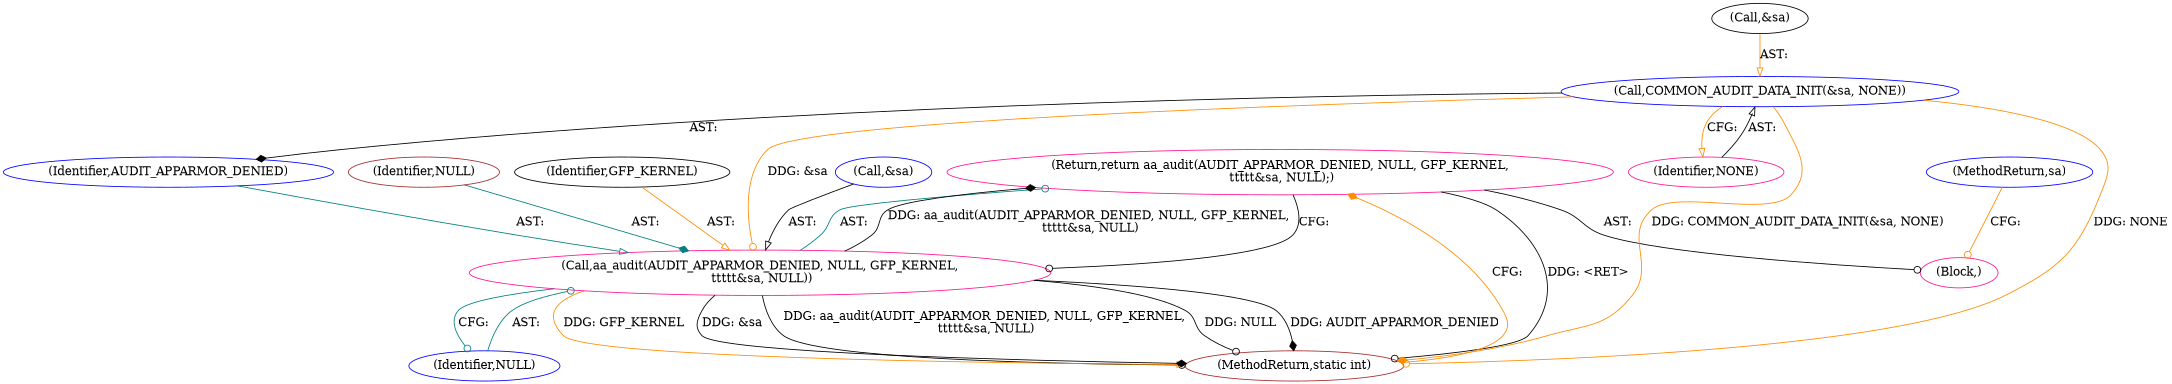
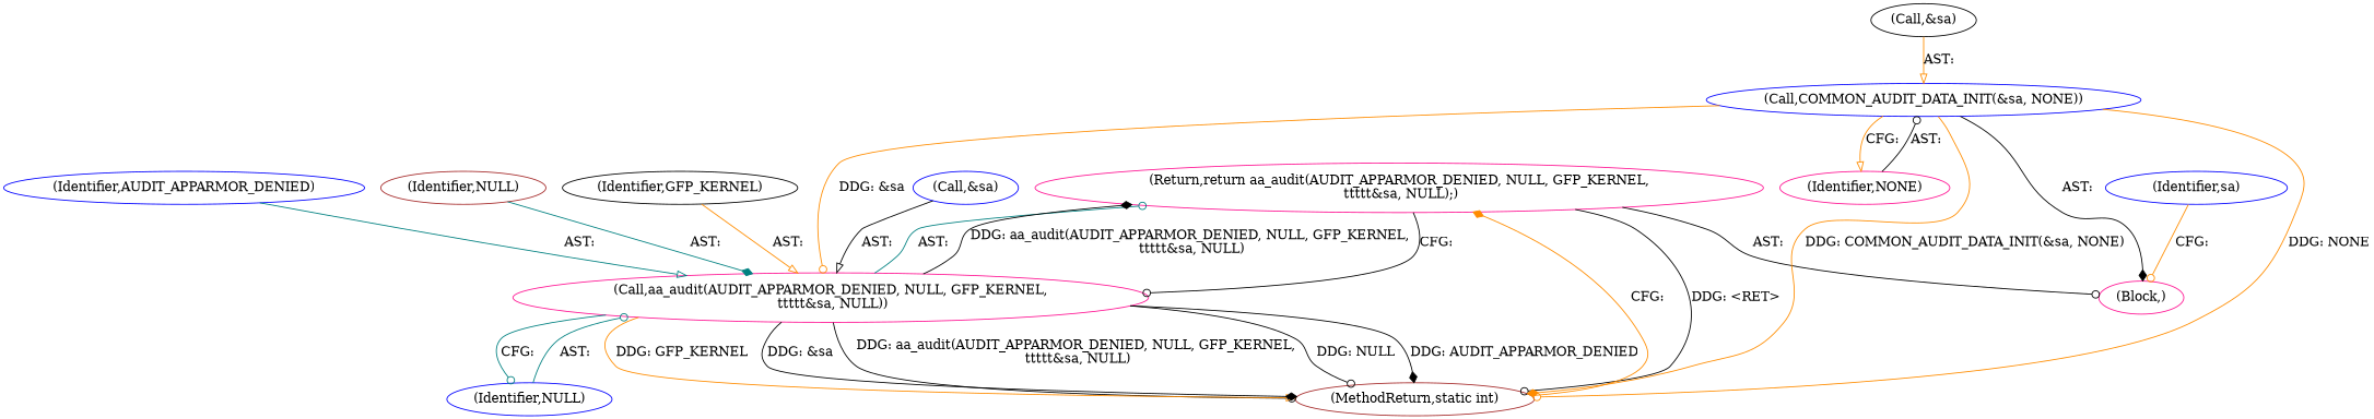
  digraph {
    node [color=blue]
    edge [arrowhead=odot color=black]
    n1 [color=deeppink label="(Return,return aa_audit(AUDIT_APPARMOR_DENIED, NULL, GFP_KERNEL,\n \t\t\t\t\t&sa, NULL);)"]
    n2 [color=deeppink label="(Call,aa_audit(AUDIT_APPARMOR_DENIED, NULL, GFP_KERNEL,\n \t\t\t\t\t&sa, NULL))"]
    n3 [color=deeppink label="(Block,)"]
    n4 [color=brown label="(MethodReturn,static int)"]
    n5 [label="(Identifier,NULL)"]
    n6 [label="(Call,COMMON_AUDIT_DATA_INIT(&sa, NONE))"]
    n7 [color=deeppink label="(Identifier,NONE)"]
    n8 [label="(Call,&sa)"]
-   n9 [label="(MethodReturn,sa)"]
+   n9 [label="(Identifier,sa)"]
    n10 [color=brown label="(Identifier,NULL)"]
    n11 [color=black label="(Identifier,GFP_KERNEL)"]
    n12 [color=black label="(Call,&sa)"]
    n13 [label="(Identifier,AUDIT_APPARMOR_DENIED)"]
    n1 -> n2 [label="CFG: "]
    n1 -> n3 [label="AST: "]
    n1 -> n4 [label="DDG: <RET>"]
    n2 -> n1 [color=teal label="AST: "]
    n2 -> n1 [arrowhead=diamond label="DDG: aa_audit(AUDIT_APPARMOR_DENIED, NULL, GFP_KERNEL,\n \t\t\t\t\t&sa, NULL)"]
    n2 -> n4 [label="DDG: aa_audit(AUDIT_APPARMOR_DENIED, NULL, GFP_KERNEL,\n \t\t\t\t\t&sa, NULL)"]
    n2 -> n4 [label="DDG: NULL"]
    n2 -> n4 [arrowhead=diamond label="DDG: AUDIT_APPARMOR_DENIED"]
    n2 -> n4 [arrowhead=onormal color=darkorange label="DDG: GFP_KERNEL"]
    n2 -> n4 [arrowhead=diamond label="DDG: &sa"]
    n2 -> n5 [color=teal label="CFG: "]
    n4 -> n1 [arrowhead=diamond color=darkorange label="CFG: "]
    n5 -> n2 [color=teal label="AST: "]
    n6 -> n2 [color=darkorange label="DDG: &sa"]
-   n6 -> n13 [arrowhead=diamond label="AST: "]
+   n6 -> n3 [arrowhead=diamond label="AST: "]
    n6 -> n4 [color=darkorange label="DDG: NONE"]
    n6 -> n4 [arrowhead=diamond color=darkorange label="DDG: COMMON_AUDIT_DATA_INIT(&sa, NONE)"]
    n6 -> n7 [arrowhead=onormal color=darkorange label="CFG: "]
-   n7 -> n6 [arrowhead=onormal label="AST: "]
+   n7 -> n6 [label="AST: "]
    n8 -> n2 [arrowhead=onormal label="AST: "]
    n9 -> n3 [color=darkorange label="CFG: "]
    n10 -> n2 [arrowhead=diamond color=teal label="AST: "]
    n11 -> n2 [arrowhead=onormal color=darkorange label="AST: "]
    n12 -> n6 [arrowhead=onormal color=darkorange label="AST: "]
    n13 -> n2 [arrowhead=onormal color=teal label="AST: "]
  }
